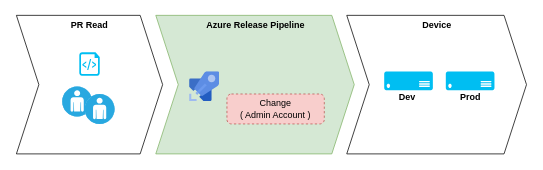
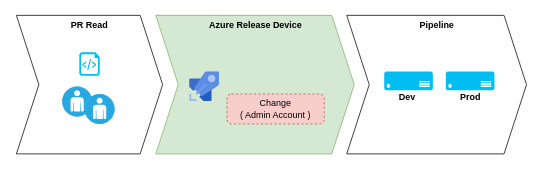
  <mxCell id="0" />
  <mxCell id="1" parent="0" />
- <mxCell id="2" value="&lt;b&gt;Device&lt;/b&gt;" style="html=1;shadow=0;dashed=0;align=center;verticalAlign=top;shape=mxgraph.arrows2.arrow;dy=0;dx=30;notch=30;" vertex="1" parent="1"><mxGeometry x="462" y="20" width="240" height="185" as="geometry" /></mxCell>
- <mxCell id="3" value="&lt;b&gt;Azure Release Pipeline&lt;/b&gt;" style="html=1;shadow=0;dashed=0;align=center;verticalAlign=top;shape=mxgraph.arrows2.arrow;dy=0;dx=30;notch=30;fillColor=#d5e8d4;strokeColor=#82b366;" vertex="1" parent="1"><mxGeometry x="207" y="20" width="265" height="185" as="geometry" /></mxCell>
+ <mxCell id="2" value="&lt;b&gt;Pipeline&lt;/b&gt;" style="html=1;shadow=0;dashed=0;align=center;verticalAlign=top;shape=mxgraph.arrows2.arrow;dy=0;dx=30;notch=30;" vertex="1" parent="1"><mxGeometry x="462" y="20" width="240" height="185" as="geometry" /></mxCell>
+ <mxCell id="3" value="&lt;b&gt;Azure Release Device&lt;/b&gt;" style="html=1;shadow=0;dashed=0;align=center;verticalAlign=top;shape=mxgraph.arrows2.arrow;dy=0;dx=30;notch=30;fillColor=#d5e8d4;strokeColor=#82b366;" vertex="1" parent="1"><mxGeometry x="207" y="20" width="265" height="185" as="geometry" /></mxCell>
  <mxCell id="4" value="&lt;b&gt;PR Read&lt;/b&gt;" style="html=1;shadow=0;dashed=0;align=center;verticalAlign=top;shape=mxgraph.arrows2.arrow;dy=0;dx=30;notch=30;horizontal=1;" vertex="1" parent="1"><mxGeometry x="20.87" y="20" width="195.25" height="185" as="geometry" /></mxCell>
  <mxCell id="5" value="" style="verticalLabelPosition=bottom;html=1;verticalAlign=top;align=center;strokeColor=none;fillColor=#00BEF2;shape=mxgraph.azure.script_file;pointerEvents=1;" vertex="1" parent="1"><mxGeometry x="104.86" y="69.25" width="27.26" height="31.5" as="geometry" /></mxCell>
  <mxCell id="6" value="" style="image;sketch=0;aspect=fixed;html=1;points=[];align=center;fontSize=12;image=img/lib/mscae/Azure_Pipelines.svg;" vertex="1" parent="1"><mxGeometry x="252" y="95" width="40" height="40" as="geometry" /></mxCell>
  <mxCell id="7" value="" style="fillColor=#28A8E0;verticalLabelPosition=bottom;sketch=0;html=1;strokeColor=#ffffff;verticalAlign=top;align=center;points=[[0.145,0.145,0],[0.5,0,0],[0.855,0.145,0],[1,0.5,0],[0.855,0.855,0],[0.5,1,0],[0.145,0.855,0],[0,0.5,0]];pointerEvents=1;shape=mxgraph.cisco_safe.compositeIcon;bgIcon=ellipse;resIcon=mxgraph.cisco_safe.capability.user;" vertex="1" parent="1"><mxGeometry x="82" y="115" width="40" height="40" as="geometry" /></mxCell>
  <mxCell id="8" value="" style="fillColor=#28A8E0;verticalLabelPosition=bottom;sketch=0;html=1;strokeColor=#ffffff;verticalAlign=top;align=center;points=[[0.145,0.145,0],[0.5,0,0],[0.855,0.145,0],[1,0.5,0],[0.855,0.855,0],[0.5,1,0],[0.145,0.855,0],[0,0.5,0]];pointerEvents=1;shape=mxgraph.cisco_safe.compositeIcon;bgIcon=ellipse;resIcon=mxgraph.cisco_safe.capability.user;" vertex="1" parent="1"><mxGeometry x="112" y="125" width="40" height="40" as="geometry" /></mxCell>
  <mxCell id="9" value="" style="verticalLabelPosition=bottom;html=1;verticalAlign=top;align=center;strokeColor=none;fillColor=#00BEF2;shape=mxgraph.azure.server;" vertex="1" parent="1"><mxGeometry x="594.25" y="95" width="65" height="25" as="geometry" /></mxCell>
  <mxCell id="10" value="Change&lt;br&gt;( Admin Account )" style="rounded=1;whiteSpace=wrap;html=1;fillColor=#f8cecc;strokeColor=#b85450;dashed=1;" vertex="1" parent="1"><mxGeometry x="302" y="125" width="130" height="40" as="geometry" /></mxCell>
  <mxCell id="11" value="" style="verticalLabelPosition=bottom;html=1;verticalAlign=top;align=center;strokeColor=none;fillColor=#00BEF2;shape=mxgraph.azure.server;" vertex="1" parent="1"><mxGeometry x="512" y="95" width="65" height="25" as="geometry" /></mxCell>
  <mxCell id="12" value="Dev&amp;nbsp;" style="text;html=1;align=center;verticalAlign=middle;whiteSpace=wrap;rounded=0;fontStyle=1" vertex="1" parent="1"><mxGeometry x="504.25" y="115" width="80.5" height="30" as="geometry" /></mxCell>
  <mxCell id="13" value="Prod" style="text;html=1;align=center;verticalAlign=middle;whiteSpace=wrap;rounded=0;fontStyle=1" vertex="1" parent="1"><mxGeometry x="586.5" y="115" width="80.5" height="30" as="geometry" /></mxCell>
